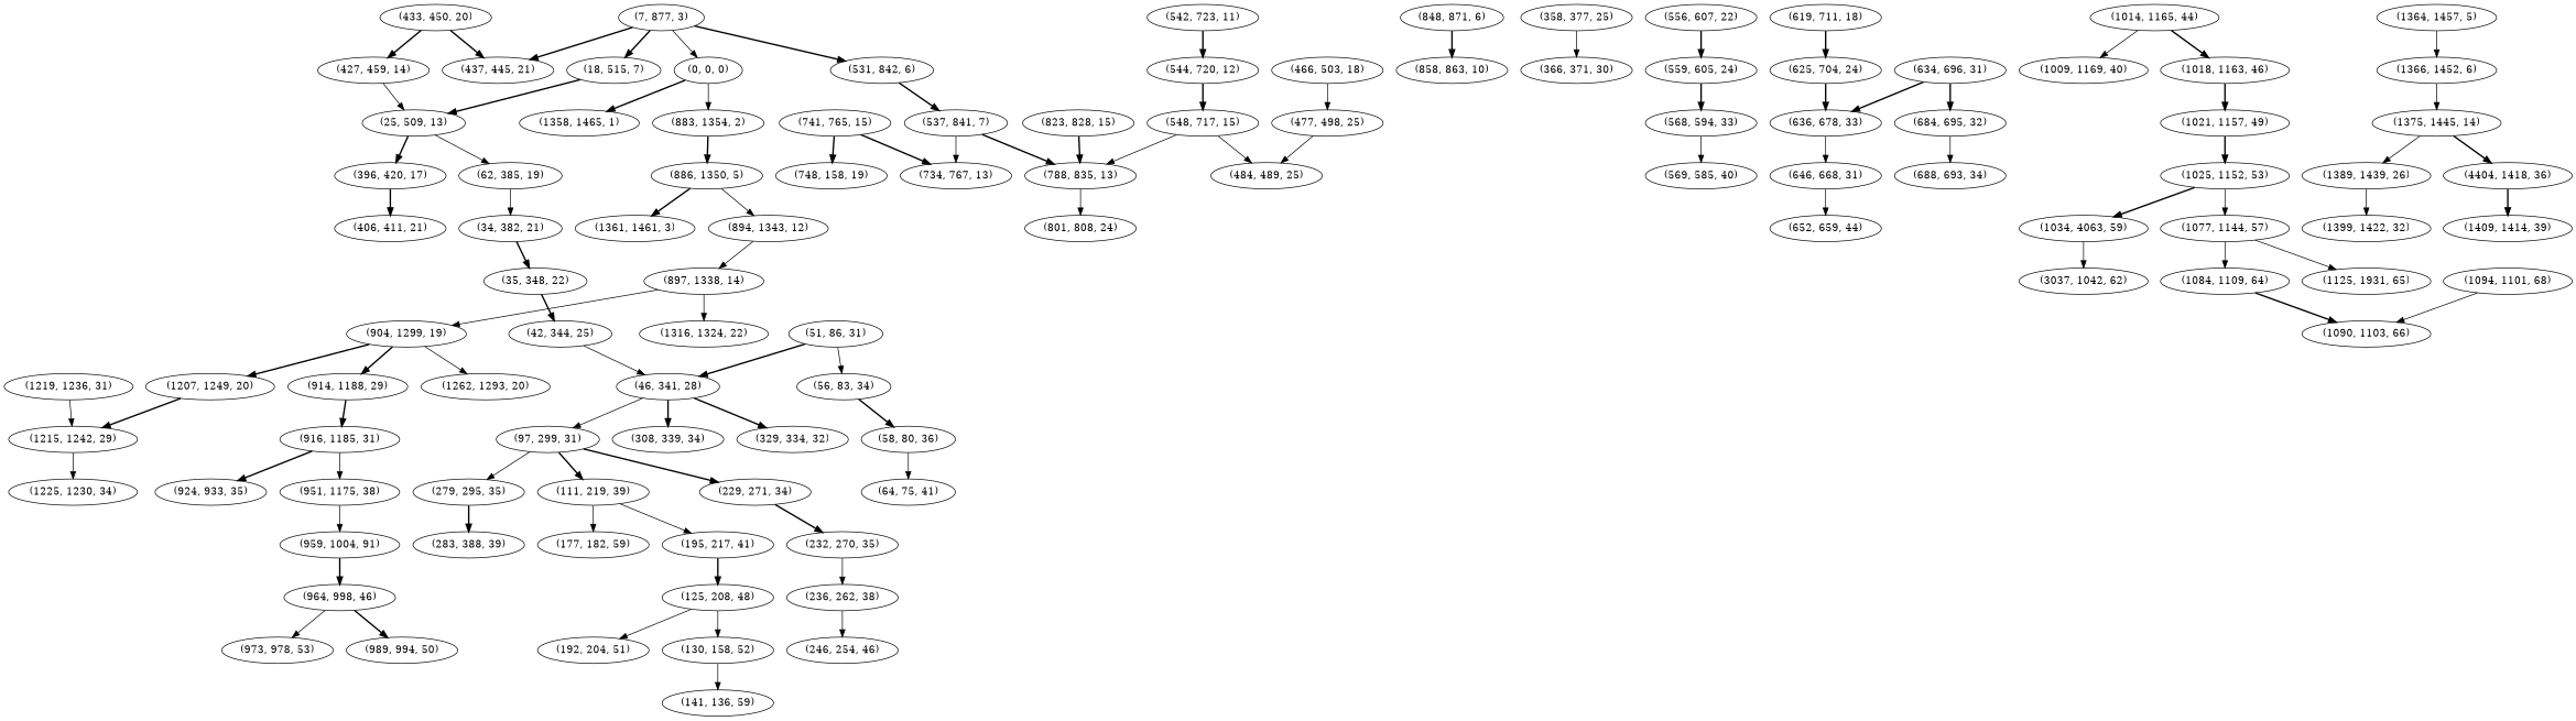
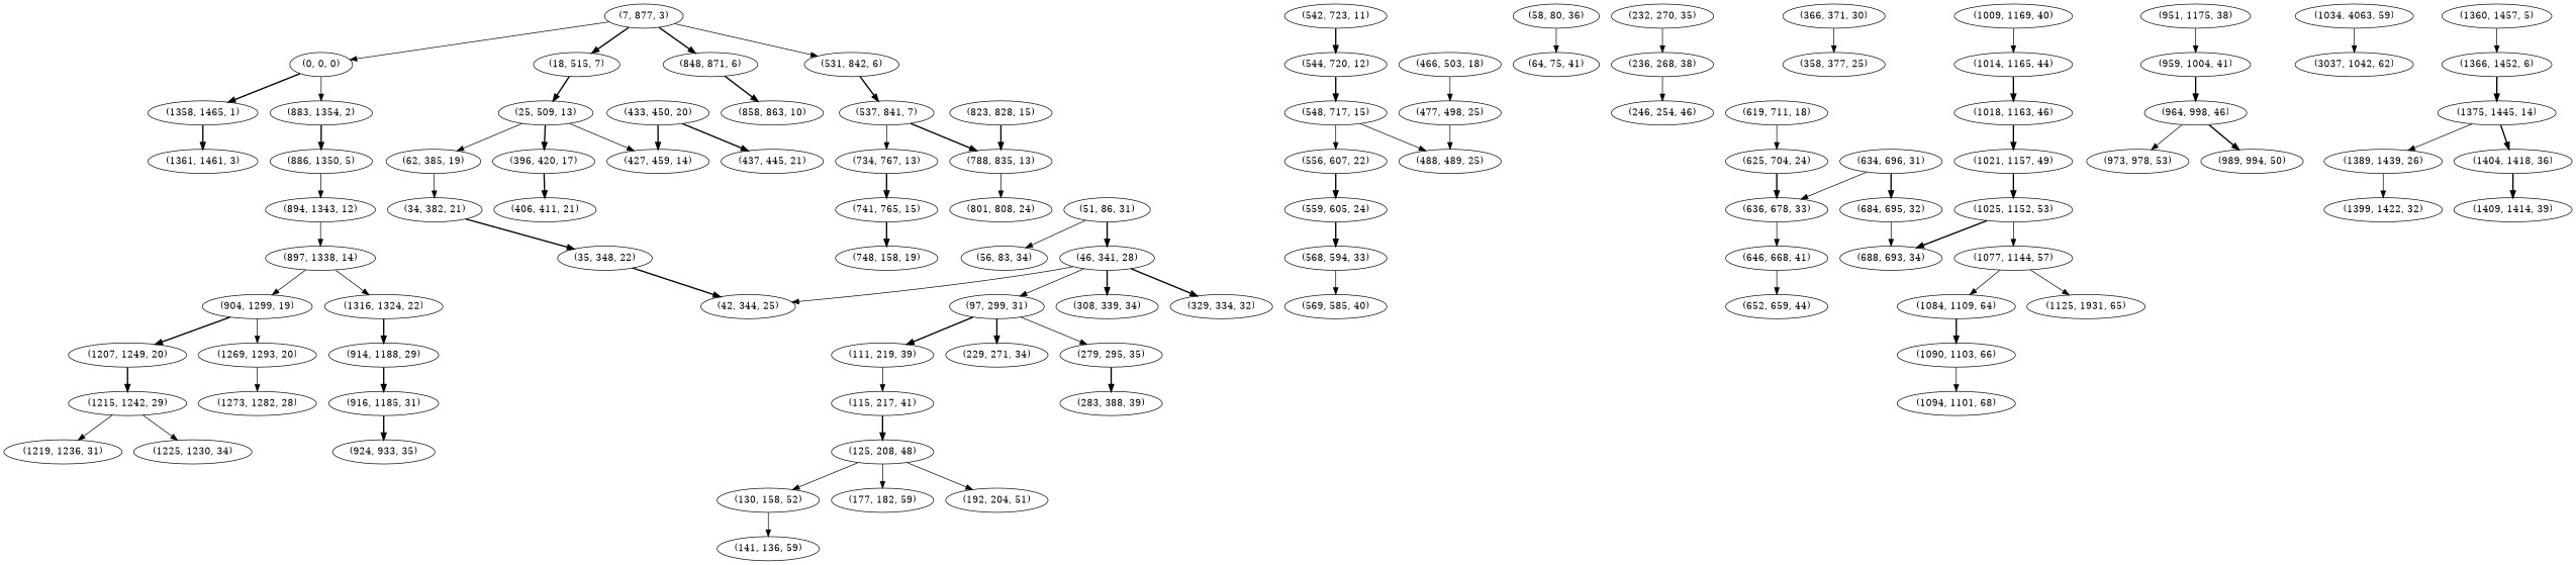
  digraph {
    edge [style=bold]
    "(0, 0, 0)"
    "(883, 1354, 2)"
    "(1358, 1465, 1)"
    "(7, 877, 3)"
    "(18, 515, 7)"
    "(531, 842, 6)"
    "(848, 871, 6)"
    "(886, 1350, 5)"
    "(1361, 1461, 3)"
    "(25, 509, 13)"
    "(537, 841, 7)"
    "(858, 863, 10)"
    n13 [label="(62, 385, 19)"]
    "(396, 420, 17)"
    "(427, 459, 14)"
    "(34, 382, 21)"
    "(406, 411, 21)"
    n18 [label="(477, 498, 25)"]
    "(466, 503, 18)"
    "(35, 348, 22)"
    "(42, 344, 25)"
    "(46, 341, 28)"
    "(97, 299, 31)"
    n24 [label="(308, 339, 34)"]
    "(329, 334, 32)"
    "(51, 86, 31)"
    "(56, 83, 34)"
    "(111, 219, 39)"
    "(229, 271, 34)"
    "(279, 295, 35)"
    "(58, 80, 36)"
    "(64, 75, 41)"
-   "(115, 217, 41)" [label="(195, 217, 41)"]
+   "(115, 217, 41)"
    "(232, 270, 35)"
    n35 [label="(283, 388, 39)"]
    "(125, 208, 48)"
    "(130, 158, 52)"
    "(177, 182, 59)"
    n39 [label="(192, 204, 51)"]
    n40 [label="(141, 136, 59)"]
-   "(236, 262, 38)"
+   "(236, 262, 38)" [label="(236, 268, 38)"]
    "(246, 254, 46)"
    "(358, 377, 25)"
    "(366, 371, 30)"
    "(433, 450, 20)"
    "(437, 445, 21)"
-   "(484, 489, 25)"
+   "(484, 489, 25)" [label="(488, 489, 25)"]
    n48 [label="(734, 767, 13)"]
    "(788, 835, 13)"
    "(542, 723, 11)"
    "(544, 720, 12)"
    "(741, 765, 15)"
    "(801, 808, 24)"
    "(548, 717, 15)"
    "(556, 607, 22)"
    "(559, 605, 24)"
    "(619, 711, 18)"
    "(625, 704, 24)"
    "(568, 594, 33)"
    n60 [label="(569, 585, 40)"]
    "(636, 678, 33)"
    "(634, 696, 31)"
    "(684, 695, 32)"
-   "(646, 668, 41)" [label="(646, 668, 31)"]
+   "(646, 668, 41)"
    "(688, 693, 34)"
    "(652, 659, 44)"
    n67 [label="(748, 158, 19)"]
    "(823, 828, 15)"
    "(894, 1343, 12)"
    "(897, 1338, 14)"
    "(904, 1299, 19)"
    "(1316, 1324, 22)"
    "(914, 1188, 29)"
    n74 [label="(1207, 1249, 20)"]
-   "(1262, 1293, 20)"
+   "(1262, 1293, 20)" [label="(1269, 1293, 20)"]
    "(916, 1185, 31)"
    "(1215, 1242, 29)"
+   "(1273, 1282, 28)"
    "(924, 933, 35)"
    "(951, 1175, 38)"
-   "(959, 1004, 41)" [label="(959, 1004, 91)"]
+   "(959, 1004, 41)"
    "(964, 998, 46)"
    "(1009, 1169, 40)"
    "(1014, 1165, 44)"
    "(973, 978, 53)"
    "(989, 994, 50)"
    "(1018, 1163, 46)"
    "(1021, 1157, 49)"
    "(1025, 1152, 53)"
    n90 [label="(1034, 4063, 59)"]
    "(1077, 1144, 57)"
    n92 [label="(3037, 1042, 62)"]
    n93 [label="(1084, 1109, 64)"]
    n94 [label="(1125, 1931, 65)"]
    "(1090, 1103, 66)"
    "(1094, 1101, 68)"
    "(1219, 1236, 31)"
    "(1225, 1230, 34)"
    n99 [label="(1366, 1452, 6)"]
-   "(1364, 1457, 5)"
+   "(1364, 1457, 5)" [label="(1360, 1457, 5)"]
    "(1375, 1445, 14)"
    n102 [label="(1389, 1439, 26)"]
-   "(1404, 1418, 36)" [label="(4404, 1418, 36)"]
+   "(1404, 1418, 36)"
    "(1399, 1422, 32)"
    "(1409, 1414, 39)"
    "(0, 0, 0)" -> "(883, 1354, 2)" [style=solid]
    "(0, 0, 0)" -> "(1358, 1465, 1)"
    "(883, 1354, 2)" -> "(886, 1350, 5)"
-   "(886, 1350, 5)" -> "(1361, 1461, 3)"
+   "(1358, 1465, 1)" -> "(1361, 1461, 3)"
    "(7, 877, 3)" -> "(0, 0, 0)" [style=solid]
    "(7, 877, 3)" -> "(18, 515, 7)"
-   "(7, 877, 3)" -> "(531, 842, 6)"
-   "(7, 877, 3)" -> "(437, 445, 21)"
+   "(7, 877, 3)" -> "(531, 842, 6)" [style=solid]
+   "(7, 877, 3)" -> "(848, 871, 6)"
    "(18, 515, 7)" -> "(25, 509, 13)"
    "(531, 842, 6)" -> "(537, 841, 7)"
    "(848, 871, 6)" -> "(858, 863, 10)"
    "(886, 1350, 5)" -> "(894, 1343, 12)" [style=solid]
    "(25, 509, 13)" -> n13 [style=solid]
    "(25, 509, 13)" -> "(396, 420, 17)"
-   "(427, 459, 14)" -> "(25, 509, 13)" [style=solid]
+   "(25, 509, 13)" -> "(427, 459, 14)" [style=solid]
    "(537, 841, 7)" -> n48 [style=solid]
    "(537, 841, 7)" -> "(788, 835, 13)"
    n13 -> "(34, 382, 21)" [style=solid]
    "(396, 420, 17)" -> "(406, 411, 21)"
    "(34, 382, 21)" -> "(35, 348, 22)"
    n18 -> "(484, 489, 25)" [style=solid]
    "(466, 503, 18)" -> n18 [style=solid]
    "(35, 348, 22)" -> "(42, 344, 25)"
-   "(42, 344, 25)" -> "(46, 341, 28)" [style=solid]
+   "(46, 341, 28)" -> "(42, 344, 25)" [style=solid]
    "(46, 341, 28)" -> "(97, 299, 31)" [style=solid]
    "(46, 341, 28)" -> n24
    "(46, 341, 28)" -> "(329, 334, 32)"
    "(97, 299, 31)" -> "(111, 219, 39)"
    "(97, 299, 31)" -> "(229, 271, 34)"
    "(97, 299, 31)" -> "(279, 295, 35)" [style=solid]
    "(51, 86, 31)" -> "(46, 341, 28)"
    "(51, 86, 31)" -> "(56, 83, 34)" [style=solid]
-   "(56, 83, 34)" -> "(58, 80, 36)"
    "(111, 219, 39)" -> "(115, 217, 41)" [style=solid]
-   "(229, 271, 34)" -> "(232, 270, 35)"
    "(279, 295, 35)" -> n35
    "(58, 80, 36)" -> "(64, 75, 41)" [style=solid]
    "(115, 217, 41)" -> "(125, 208, 48)"
    "(232, 270, 35)" -> "(236, 262, 38)" [style=solid]
    "(125, 208, 48)" -> "(130, 158, 52)" [style=solid]
-   "(111, 219, 39)" -> "(177, 182, 59)" [style=solid]
+   "(125, 208, 48)" -> "(177, 182, 59)" [style=solid]
    "(125, 208, 48)" -> n39 [style=solid]
    "(130, 158, 52)" -> n40 [style=solid]
    "(236, 262, 38)" -> "(246, 254, 46)" [style=solid]
-   "(358, 377, 25)" -> "(366, 371, 30)" [style=solid]
+   "(366, 371, 30)" -> "(358, 377, 25)" [style=solid]
    "(433, 450, 20)" -> "(427, 459, 14)"
    "(433, 450, 20)" -> "(437, 445, 21)"
-   "(741, 765, 15)" -> n48
+   n48 -> "(741, 765, 15)"
    "(788, 835, 13)" -> "(801, 808, 24)" [style=solid]
    "(542, 723, 11)" -> "(544, 720, 12)"
    "(544, 720, 12)" -> "(548, 717, 15)"
    "(741, 765, 15)" -> n67
    "(548, 717, 15)" -> "(484, 489, 25)" [style=solid]
-   "(548, 717, 15)" -> "(788, 835, 13)" [style=solid]
+   "(548, 717, 15)" -> "(556, 607, 22)" [style=solid]
    "(556, 607, 22)" -> "(559, 605, 24)"
    "(559, 605, 24)" -> "(568, 594, 33)"
-   "(619, 711, 18)" -> "(625, 704, 24)"
+   "(619, 711, 18)" -> "(625, 704, 24)" [style=solid]
    "(625, 704, 24)" -> "(636, 678, 33)"
    "(568, 594, 33)" -> n60 [style=solid]
    "(636, 678, 33)" -> "(646, 668, 41)" [style=solid]
-   "(634, 696, 31)" -> "(636, 678, 33)"
+   "(634, 696, 31)" -> "(636, 678, 33)" [style=solid]
    "(634, 696, 31)" -> "(684, 695, 32)"
    "(684, 695, 32)" -> "(688, 693, 34)" [style=solid]
    "(646, 668, 41)" -> "(652, 659, 44)" [style=solid]
    "(823, 828, 15)" -> "(788, 835, 13)"
    "(894, 1343, 12)" -> "(897, 1338, 14)" [style=solid]
    "(897, 1338, 14)" -> "(904, 1299, 19)" [style=solid]
    "(897, 1338, 14)" -> "(1316, 1324, 22)" [style=solid]
-   "(904, 1299, 19)" -> "(914, 1188, 29)"
+   "(1316, 1324, 22)" -> "(914, 1188, 29)"
    "(904, 1299, 19)" -> n74
    "(904, 1299, 19)" -> "(1262, 1293, 20)" [style=solid]
    "(914, 1188, 29)" -> "(916, 1185, 31)"
    n74 -> "(1215, 1242, 29)"
+   "(1262, 1293, 20)" -> "(1273, 1282, 28)" [style=solid]
    "(916, 1185, 31)" -> "(924, 933, 35)"
-   "(916, 1185, 31)" -> "(951, 1175, 38)" [style=solid]
-   "(1219, 1236, 31)" -> "(1215, 1242, 29)" [style=solid]
+   "(1215, 1242, 29)" -> "(1219, 1236, 31)" [style=solid]
    "(1215, 1242, 29)" -> "(1225, 1230, 34)" [style=solid]
    "(951, 1175, 38)" -> "(959, 1004, 41)" [style=solid]
    "(959, 1004, 41)" -> "(964, 998, 46)"
    "(964, 998, 46)" -> "(973, 978, 53)" [style=solid]
    "(964, 998, 46)" -> "(989, 994, 50)"
-   "(1014, 1165, 44)" -> "(1009, 1169, 40)" [style=solid]
+   "(1009, 1169, 40)" -> "(1014, 1165, 44)" [style=solid]
    "(1014, 1165, 44)" -> "(1018, 1163, 46)"
    "(1018, 1163, 46)" -> "(1021, 1157, 49)"
    "(1021, 1157, 49)" -> "(1025, 1152, 53)"
-   "(1025, 1152, 53)" -> n90
+   "(1025, 1152, 53)" -> "(688, 693, 34)"
    "(1025, 1152, 53)" -> "(1077, 1144, 57)" [style=solid]
    n90 -> n92 [style=solid]
    "(1077, 1144, 57)" -> n93 [style=solid]
    "(1077, 1144, 57)" -> n94 [style=solid]
    n93 -> "(1090, 1103, 66)"
-   "(1094, 1101, 68)" -> "(1090, 1103, 66)" [style=solid]
-   n99 -> "(1375, 1445, 14)" [style=solid]
+   "(1090, 1103, 66)" -> "(1094, 1101, 68)" [style=solid]
+   n99 -> "(1375, 1445, 14)"
    "(1364, 1457, 5)" -> n99 [style=solid]
    "(1375, 1445, 14)" -> n102 [style=solid]
    "(1375, 1445, 14)" -> "(1404, 1418, 36)"
    n102 -> "(1399, 1422, 32)" [style=solid]
    "(1404, 1418, 36)" -> "(1409, 1414, 39)"
  }
